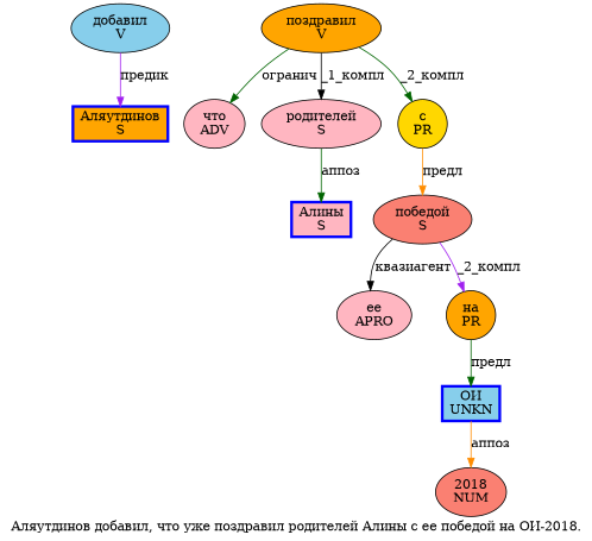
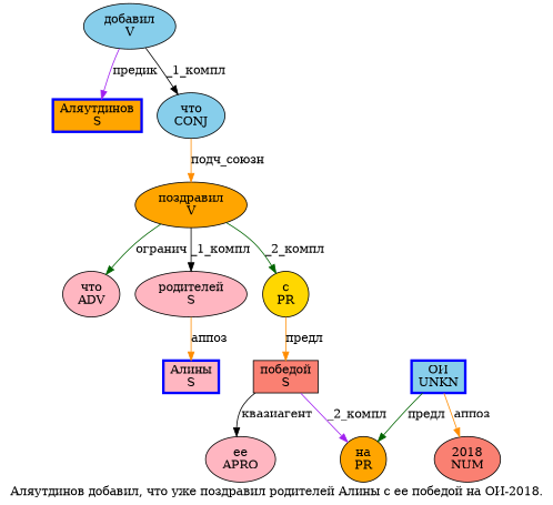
  digraph {
    label="Аляутдинов добавил, что уже поздравил родителей Алины с ее победой на ОИ-2018."
    node [fillcolor=lightpink penwidth=1 shape=ellipse style=filled]
    edge [color=darkorange]
    n1 [color=blue fillcolor=orange label="Аляутдинов\nS" penwidth=3 shape=box]
    n2 [fillcolor=skyblue label="добавил\nV"]
+   n3 [fillcolor=skyblue label="что\nCONJ"]
    n4 [fillcolor=orange label="поздравил\nV"]
    n5 [label="что\nADV"]
    n6 [label="родителей\nS"]
    n7 [fillcolor=gold label="с\nPR"]
    n8 [color=blue label="Алины\nS" penwidth=3 shape=box]
-   n9 [fillcolor=salmon label="победой\nS"]
+   n9 [fillcolor=salmon label="победой\nS" shape=box]
    n10 [label="ее\nAPRO"]
    n11 [fillcolor=orange label="на\nPR"]
    n12 [color=blue fillcolor=skyblue label="ОИ\nUNKN" penwidth=3 shape=box]
    n13 [fillcolor=salmon label="2018\nNUM"]
    n2 -> n1 [color=purple label="предик"]
+   n2 -> n3 [color=black label="_1_компл"]
+   n3 -> n4 [label="подч_союзн"]
    n4 -> n5 [color=darkgreen label="огранич"]
    n4 -> n6 [color=black label="_1_компл"]
    n4 -> n7 [color=darkgreen label="_2_компл"]
-   n6 -> n8 [color=darkgreen label="аппоз"]
+   n6 -> n8 [label="аппоз"]
    n7 -> n9 [label="предл"]
    n9 -> n10 [color=black label="квазиагент"]
    n9 -> n11 [color=purple label="_2_компл"]
-   n11 -> n12 [color=darkgreen label="предл"]
+   n12 -> n11 [color=darkgreen label="предл"]
    n12 -> n13 [label="аппоз"]
  }
